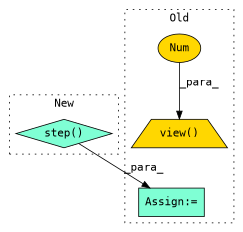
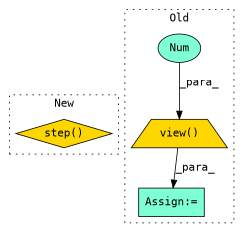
  digraph {
    fontname="DejaVu Sans Mono"
    node [a=75 style=filled fillcolor=aquamarine fontname="DejaVu Sans Mono"]
    edge [fontname="DejaVu Sans Mono"]
-   n1 [l=38 label="step()" s=2716 shape=diamond]
+   n1 [l=38 label="step()" s=2716 shape=diamond fillcolor=gold]
    n2 [l="12,1" label="view()" s="1924,1938" shape=trapezium fillcolor=gold]
-   n3 [a=76 l=2 label=Num s=1936 shape=ellipse fillcolor=gold]
+   n3 [a=76 l=2 label=Num s=1936 shape=ellipse]
    n4 [a=68 l=3 label="Assign:=" s=2215 shape=box]
    subgraph cluster_1 {
      label=New
      style=dotted
      n1
    }
    subgraph cluster_2 {
      label=Old
      style=dotted
      n2
      n3
      n4
    }
-   n1 -> n4 [label=_para_]
+   n2 -> n4 [label=_para_]
    n3 -> n2 [label=_para_]
  }
